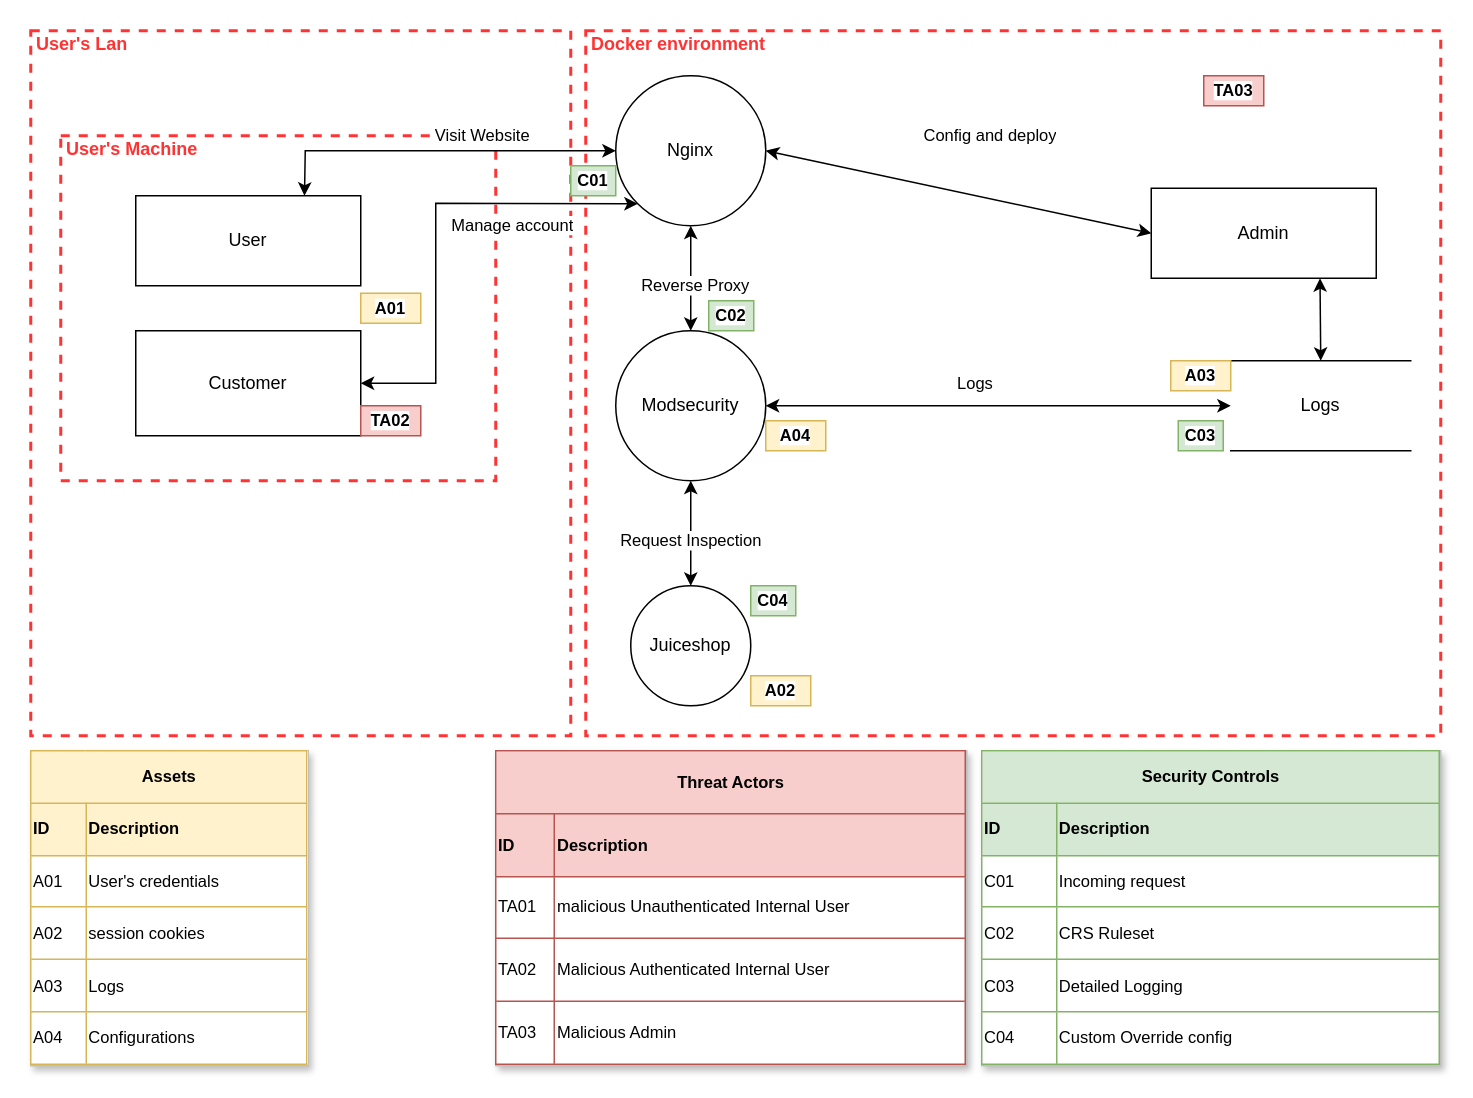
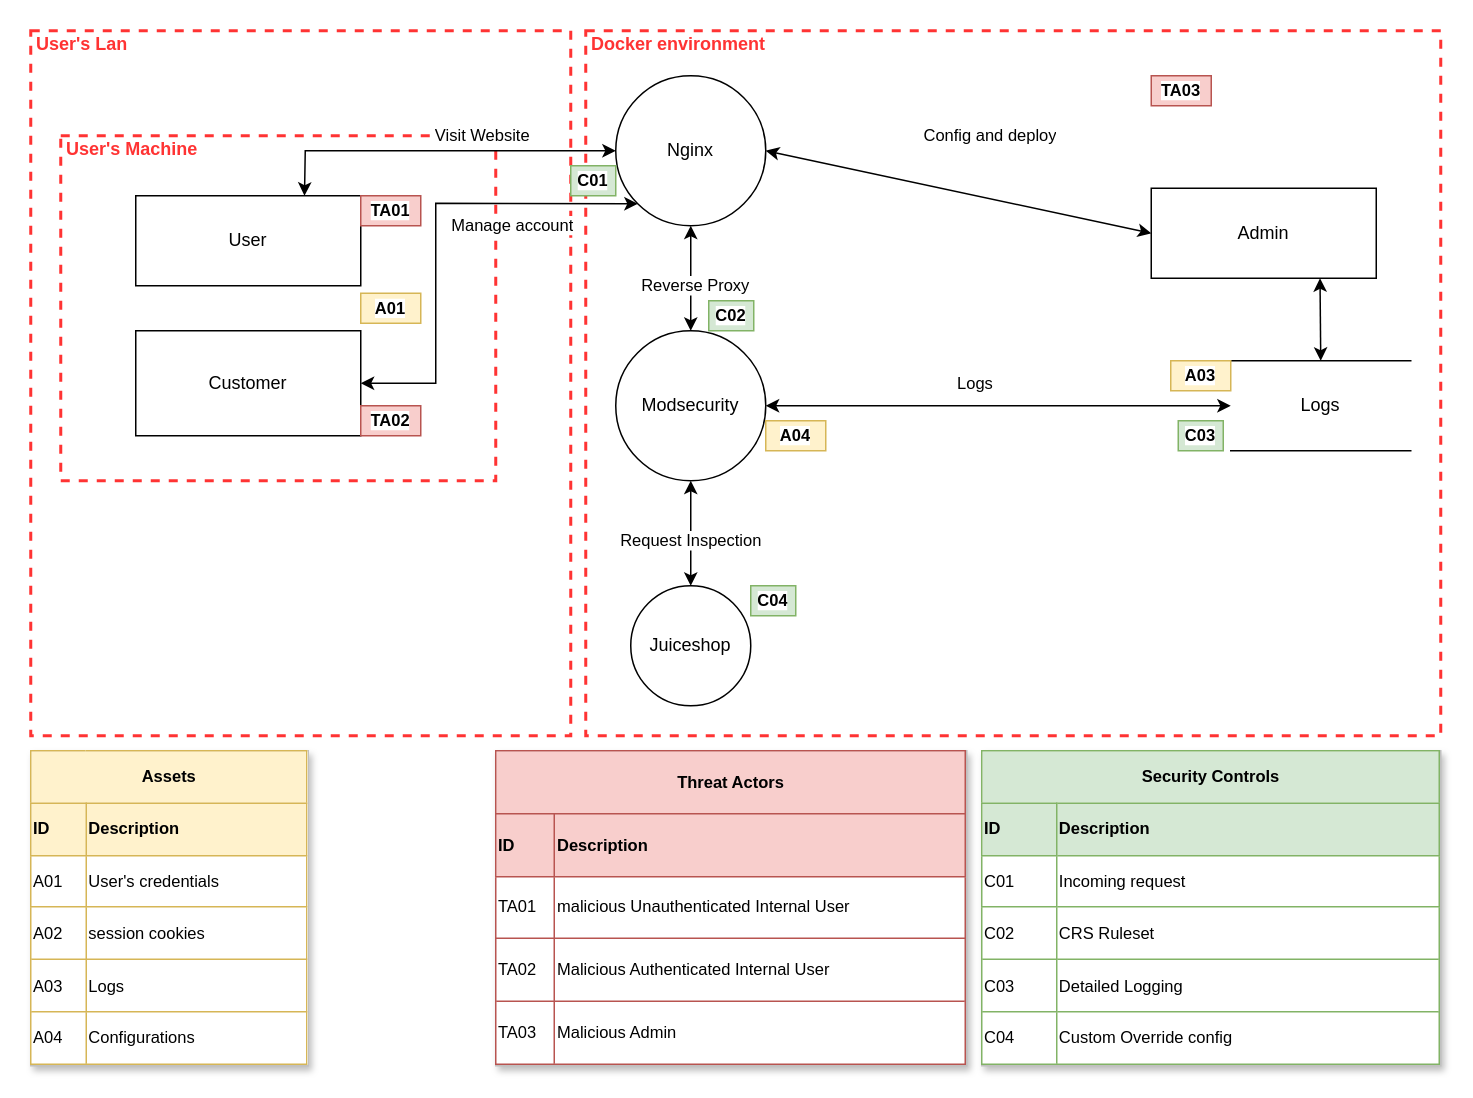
  <mxCell id="0" />
  <mxCell id="1" parent="0" />
  <mxCell id="2" value="Docker environment" style="html=1;fontColor=#FF3333;fontStyle=1;align=left;verticalAlign=top;spacing=0;labelBorderColor=none;fillColor=none;dashed=1;strokeWidth=2;strokeColor=#FF3333;spacingLeft=4;spacingTop=-3;" vertex="1" parent="1"><mxGeometry x="390" y="20" width="570" height="470" as="geometry" /></mxCell>
  <mxCell id="3" value="User's Lan" style="html=1;fontColor=#FF3333;fontStyle=1;align=left;verticalAlign=top;spacing=0;labelBorderColor=none;fillColor=none;dashed=1;strokeWidth=2;strokeColor=#FF3333;spacingLeft=4;spacingTop=-3;" vertex="1" parent="1"><mxGeometry x="20" y="20" width="360" height="470" as="geometry" /></mxCell>
  <mxCell id="4" value="User's Machine" style="html=1;fontColor=#FF3333;fontStyle=1;align=left;verticalAlign=top;spacing=0;labelBorderColor=none;fillColor=none;dashed=1;strokeWidth=2;strokeColor=#FF3333;spacingLeft=4;spacingTop=-3;" vertex="1" parent="1"><mxGeometry x="40" y="90" width="290" height="230" as="geometry" /></mxCell>
  <mxCell id="5" style="edgeStyle=none;shape=connector;rounded=0;orthogonalLoop=1;jettySize=auto;html=1;strokeColor=default;align=center;verticalAlign=middle;fontFamily=Helvetica;fontSize=11;fontColor=#FF3333;labelBackgroundColor=default;startArrow=classic;endArrow=classic;entryX=0;entryY=0.5;entryDx=0;entryDy=0;exitX=0.75;exitY=0;exitDx=0;exitDy=0;" edge="1" parent="1" source="7" target="13"><mxGeometry relative="1" as="geometry"><mxPoint x="450" y="140" as="targetPoint" /><Array as="points"><mxPoint x="203" y="100" /></Array></mxGeometry></mxCell>
  <mxCell id="6" style="edgeStyle=none;shape=connector;rounded=0;orthogonalLoop=1;jettySize=auto;html=1;exitX=1;exitY=0.5;exitDx=0;exitDy=0;entryX=0;entryY=1;entryDx=0;entryDy=0;strokeColor=default;align=center;verticalAlign=middle;fontFamily=Helvetica;fontSize=11;fontColor=#FF3333;labelBackgroundColor=default;startArrow=classic;endArrow=classic;" edge="1" parent="1" source="8" target="13"><mxGeometry relative="1" as="geometry"><Array as="points"><mxPoint x="290" y="255" /><mxPoint x="290" y="135" /></Array></mxGeometry></mxCell>
  <mxCell id="7" value="User" style="rounded=0;whiteSpace=wrap;html=1;" vertex="1" parent="1"><mxGeometry x="90" y="130" width="150" height="60" as="geometry" /></mxCell>
  <mxCell id="8" value="Customer" style="rounded=0;whiteSpace=wrap;html=1;" vertex="1" parent="1"><mxGeometry x="90" y="220" width="150" height="70" as="geometry" /></mxCell>
  <mxCell id="9" value="Juiceshop" style="ellipse;whiteSpace=wrap;html=1;aspect=fixed;" vertex="1" parent="1"><mxGeometry x="420" y="390" width="80" height="80" as="geometry" /></mxCell>
  <mxCell id="10" value="Logs" style="shape=partialRectangle;whiteSpace=wrap;html=1;left=0;right=0;fillColor=none;" vertex="1" parent="1"><mxGeometry x="820" y="240" width="120" height="60" as="geometry" /></mxCell>
  <mxCell id="11" style="edgeStyle=none;shape=connector;rounded=0;orthogonalLoop=1;jettySize=auto;html=1;exitX=0.5;exitY=1;exitDx=0;exitDy=0;entryX=0.5;entryY=0;entryDx=0;entryDy=0;strokeColor=default;align=center;verticalAlign=middle;fontFamily=Helvetica;fontSize=11;fontColor=#FF3333;labelBackgroundColor=default;startArrow=classic;endArrow=classic;" edge="1" parent="1" source="13" target="16"><mxGeometry relative="1" as="geometry" /></mxCell>
  <mxCell id="12" value="Reverse Proxy" style="edgeLabel;html=1;align=center;verticalAlign=middle;resizable=0;points=[];strokeColor=#b85450;fontFamily=Helvetica;fontSize=11;fontColor=#000000;labelBackgroundColor=default;fillColor=#f8cecc;gradientColor=none;" vertex="1" connectable="0" parent="11"><mxGeometry x="0.082" y="2" relative="1" as="geometry"><mxPoint y="1" as="offset" /></mxGeometry></mxCell>
  <mxCell id="13" value="Nginx" style="ellipse;whiteSpace=wrap;html=1;aspect=fixed;" vertex="1" parent="1"><mxGeometry x="410" y="50" width="100" height="100" as="geometry" /></mxCell>
  <mxCell id="14" style="edgeStyle=none;shape=connector;rounded=0;orthogonalLoop=1;jettySize=auto;html=1;exitX=0.5;exitY=1;exitDx=0;exitDy=0;entryX=0.5;entryY=0;entryDx=0;entryDy=0;strokeColor=default;align=center;verticalAlign=middle;fontFamily=Helvetica;fontSize=11;fontColor=#FF3333;labelBackgroundColor=default;startArrow=classic;endArrow=classic;" edge="1" parent="1" source="16" target="9"><mxGeometry relative="1" as="geometry" /></mxCell>
  <mxCell id="15" value="Request Inspection" style="edgeLabel;html=1;align=center;verticalAlign=middle;resizable=0;points=[];strokeColor=#b85450;fontFamily=Helvetica;fontSize=11;fontColor=#000000;labelBackgroundColor=default;fillColor=#f8cecc;gradientColor=none;" vertex="1" connectable="0" parent="14"><mxGeometry x="0.082" y="-1" relative="1" as="geometry"><mxPoint y="1" as="offset" /></mxGeometry></mxCell>
  <mxCell id="16" value="Modsecurity" style="ellipse;whiteSpace=wrap;html=1;aspect=fixed;" vertex="1" parent="1"><mxGeometry x="410" y="220" width="100" height="100" as="geometry" /></mxCell>
  <mxCell id="17" value="" style="endArrow=classic;startArrow=classic;html=1;fontColor=#FF3333;rounded=0;entryX=0;entryY=0.5;entryDx=0;entryDy=0;exitX=1;exitY=0.5;exitDx=0;exitDy=0;" edge="1" parent="1" source="16" target="10"><mxGeometry width="50" height="50" relative="1" as="geometry"><mxPoint x="220" y="280" as="sourcePoint" /><mxPoint x="270" y="230" as="targetPoint" /></mxGeometry></mxCell>
  <mxCell id="18" style="edgeStyle=none;shape=connector;rounded=0;orthogonalLoop=1;jettySize=auto;html=1;exitX=0;exitY=0.5;exitDx=0;exitDy=0;entryX=1;entryY=0.5;entryDx=0;entryDy=0;strokeColor=default;align=center;verticalAlign=middle;fontFamily=Helvetica;fontSize=11;fontColor=#FF3333;labelBackgroundColor=default;startArrow=classic;endArrow=classic;" edge="1" parent="1" source="20" target="13"><mxGeometry relative="1" as="geometry" /></mxCell>
  <mxCell id="19" style="edgeStyle=none;shape=connector;rounded=0;orthogonalLoop=1;jettySize=auto;html=1;exitX=0.75;exitY=1;exitDx=0;exitDy=0;entryX=0.5;entryY=0;entryDx=0;entryDy=0;strokeColor=default;align=center;verticalAlign=middle;fontFamily=Helvetica;fontSize=11;fontColor=#FF3333;labelBackgroundColor=default;startArrow=classic;endArrow=classic;" edge="1" parent="1" source="20" target="10"><mxGeometry relative="1" as="geometry" /></mxCell>
  <mxCell id="20" value="Admin" style="rounded=0;whiteSpace=wrap;html=1;" vertex="1" parent="1"><mxGeometry x="767" y="125" width="150" height="60" as="geometry" /></mxCell>
+ <mxCell id="21" value="&lt;b&gt;TA01&lt;/b&gt;" style="text;html=1;strokeColor=#b85450;fillColor=#f8cecc;align=center;verticalAlign=middle;whiteSpace=wrap;overflow=hidden;fontFamily=Helvetica;fontSize=11;fontColor=#000000;labelBackgroundColor=default;" vertex="1" parent="1"><mxGeometry x="240" y="130" width="40" height="20" as="geometry" /></mxCell>
  <mxCell id="22" value="&lt;b&gt;TA02&lt;/b&gt;" style="text;html=1;strokeColor=#b85450;fillColor=#f8cecc;align=center;verticalAlign=middle;whiteSpace=wrap;overflow=hidden;fontFamily=Helvetica;fontSize=11;fontColor=#000000;labelBackgroundColor=default;" vertex="1" parent="1"><mxGeometry x="240" y="270" width="40" height="20" as="geometry" /></mxCell>
  <mxCell id="23" value="&lt;b&gt;C02&lt;/b&gt;" style="text;html=1;strokeColor=#82b366;fillColor=#d5e8d4;align=center;verticalAlign=middle;whiteSpace=wrap;overflow=hidden;fontFamily=Helvetica;fontSize=11;fontColor=#000000;labelBackgroundColor=default;" vertex="1" parent="1"><mxGeometry x="472" y="200" width="30" height="20" as="geometry" /></mxCell>
  <mxCell id="24" value="&lt;b&gt;A03&lt;/b&gt;" style="text;html=1;strokeColor=#d6b656;fillColor=#fff2cc;align=center;verticalAlign=middle;whiteSpace=wrap;overflow=hidden;fontFamily=Helvetica;fontSize=11;fontColor=#000000;labelBackgroundColor=default;" vertex="1" parent="1"><mxGeometry x="780" y="240" width="40" height="20" as="geometry" /></mxCell>
- <mxCell id="25" value="&lt;b&gt;A02&lt;/b&gt;" style="text;html=1;strokeColor=#d6b656;fillColor=#fff2cc;align=center;verticalAlign=middle;whiteSpace=wrap;overflow=hidden;fontFamily=Helvetica;fontSize=11;fontColor=#000000;labelBackgroundColor=default;" vertex="1" parent="1"><mxGeometry x="500" y="450" width="40" height="20" as="geometry" /></mxCell>
  <mxCell id="26" value="&lt;b&gt;C04&lt;/b&gt;" style="text;html=1;strokeColor=#82b366;fillColor=#d5e8d4;align=center;verticalAlign=middle;whiteSpace=wrap;overflow=hidden;fontFamily=Helvetica;fontSize=11;fontColor=#000000;labelBackgroundColor=default;" vertex="1" parent="1"><mxGeometry x="500" y="390" width="30" height="20" as="geometry" /></mxCell>
  <mxCell id="27" value="&lt;b&gt;A01&lt;/b&gt;" style="text;html=1;strokeColor=#d6b656;fillColor=#fff2cc;align=center;verticalAlign=middle;whiteSpace=wrap;overflow=hidden;fontFamily=Helvetica;fontSize=11;fontColor=#000000;labelBackgroundColor=default;" vertex="1" parent="1"><mxGeometry x="240" y="195" width="40" height="20" as="geometry" /></mxCell>
  <mxCell id="28" value="&lt;table border=&quot;1&quot; width=&quot;100%&quot; style=&quot;width: 100% ; height: 100% ; border-collapse: collapse ; border: 1px solid #d6b656&quot;&gt;&lt;tbody&gt;&lt;tr style=&quot;background-color: #fff2cc ; color: #000000 ; border: 1px solid #d6b656&quot;&gt;&lt;th align=&quot;center&quot; colspan=&quot;2&quot;&gt;Assets&lt;/th&gt;&lt;/tr&gt;&lt;tr style=&quot;background-color: #fff2cc ; color: #000000 ; border: 1px solid #d6b656&quot;&gt;&lt;th align=&quot;left&quot; style=&quot;border: 1px solid #d6b656&quot;&gt;ID&lt;/th&gt;&lt;th align=&quot;left&quot; style=&quot;border: 1px solid #d6b656&quot;&gt;Description&lt;/th&gt;&lt;/tr&gt;&lt;tr&gt;&lt;td style=&quot;border: 1px solid #d6b656&quot;&gt;A01&lt;/td&gt;&lt;td style=&quot;border: 1px solid #d6b656&quot;&gt;User's credentials&lt;/td&gt;&lt;/tr&gt;&lt;tr&gt;&lt;td&gt;A02&lt;/td&gt;&lt;td&gt;session cookies&lt;/td&gt;&lt;/tr&gt;&lt;tr&gt;&lt;td&gt;A03&lt;/td&gt;&lt;td&gt;Logs&lt;/td&gt;&lt;/tr&gt;&lt;tr&gt;&lt;td&gt;A04&lt;/td&gt;&lt;td&gt;Configurations&lt;/td&gt;&lt;/tr&gt;&lt;/tbody&gt;&lt;/table&gt;" style="text;html=1;strokeColor=#c0c0c0;fillColor=#ffffff;overflow=fill;rounded=0;shadow=1;labelBackgroundColor=default;fontColor=#000000;align=left;fontFamily=Helvetica;fontSize=11;" vertex="1" parent="1"><mxGeometry x="20" y="500" width="185" height="210" as="geometry" /></mxCell>
  <mxCell id="29" value="&lt;table border=&quot;1&quot; width=&quot;100%&quot; style=&quot;width: 100% ; height: 100% ; border-collapse: collapse ; border: 1px solid #b85450&quot;&gt;&lt;tbody&gt;&lt;tr style=&quot;background-color: #f8cecc ; color: #000000 ; border: 1px solid #b85450&quot;&gt;&lt;th align=&quot;center&quot; colspan=&quot;2&quot;&gt;Threat Actors&lt;/th&gt;&lt;/tr&gt;&lt;tr style=&quot;background-color: #f8cecc ; color: #000000 ; border: 1px solid #b85450&quot;&gt;&lt;th align=&quot;left&quot; style=&quot;border: 1px solid #b85450&quot;&gt;ID&lt;/th&gt;&lt;th align=&quot;left&quot; style=&quot;border: 1px solid #b85450&quot;&gt;Description&lt;/th&gt;&lt;/tr&gt;&lt;tr&gt;&lt;td style=&quot;border: 1px solid #b85450&quot;&gt;TA01&lt;/td&gt;&lt;td style=&quot;border: 1px solid #b85450&quot;&gt;malicious Unauthenticated Internal User&lt;/td&gt;&lt;/tr&gt;&lt;tr&gt;&lt;td&gt;TA02&lt;/td&gt;&lt;td&gt;Malicious Authenticated Internal User&lt;/td&gt;&lt;/tr&gt;&lt;tr&gt;&lt;td&gt;TA03&lt;/td&gt;&lt;td&gt;Malicious Admin&lt;/td&gt;&lt;/tr&gt;&lt;/tbody&gt;&lt;/table&gt;" style="text;html=1;strokeColor=#c0c0c0;fillColor=#ffffff;overflow=fill;rounded=0;shadow=1;labelBackgroundColor=default;fontColor=#000000;align=left;fontFamily=Helvetica;fontSize=11;" vertex="1" parent="1"><mxGeometry x="330" y="500" width="314" height="210" as="geometry" /></mxCell>
  <mxCell id="30" value="&lt;table border=&quot;1&quot; width=&quot;100%&quot; style=&quot;width: 100% ; height: 100% ; border-collapse: collapse ; border: 1px solid #82b366&quot;&gt;&lt;tbody&gt;&lt;tr style=&quot;background-color: #d5e8d4 ; color: #000000 ; border: 1px solid #82b366&quot;&gt;&lt;th align=&quot;center&quot; colspan=&quot;2&quot;&gt;Security Controls&lt;/th&gt;&lt;/tr&gt;&lt;tr style=&quot;background-color: #d5e8d4 ; color: #000000 ; border: 1px solid #82b366&quot;&gt;&lt;th align=&quot;left&quot; style=&quot;border: 1px solid #82b366&quot;&gt;ID&lt;/th&gt;&lt;th align=&quot;left&quot; style=&quot;border: 1px solid #82b366&quot;&gt;Description&lt;/th&gt;&lt;/tr&gt;&lt;tr&gt;&lt;td style=&quot;border: 1px solid #82b366&quot;&gt;C01&lt;/td&gt;&lt;td style=&quot;border: 1px solid #82b366&quot;&gt;Incoming request&lt;/td&gt;&lt;/tr&gt;&lt;tr&gt;&lt;td&gt;C02&lt;/td&gt;&lt;td&gt;CRS Ruleset&lt;/td&gt;&lt;/tr&gt;&lt;tr&gt;&lt;td&gt;C03&lt;/td&gt;&lt;td&gt;Detailed Logging&lt;/td&gt;&lt;/tr&gt;&lt;tr&gt;&lt;td&gt;C04&lt;/td&gt;&lt;td&gt;Custom Override config&lt;/td&gt;&lt;/tr&gt;&lt;/tbody&gt;&lt;/table&gt;" style="text;html=1;strokeColor=#c0c0c0;fillColor=#ffffff;overflow=fill;rounded=0;shadow=1;labelBackgroundColor=default;fontColor=#000000;align=left;fontFamily=Helvetica;fontSize=11;" vertex="1" parent="1"><mxGeometry x="654" y="500" width="306" height="210" as="geometry" /></mxCell>
- <mxCell id="31" value="&lt;b&gt;TA03&lt;/b&gt;" style="text;html=1;strokeColor=#b85450;fillColor=#f8cecc;align=center;verticalAlign=middle;whiteSpace=wrap;overflow=hidden;fontFamily=Helvetica;fontSize=11;fontColor=#000000;labelBackgroundColor=default;" vertex="1" parent="1"><mxGeometry x="802" y="50" width="40" height="20" as="geometry" /></mxCell>
+ <mxCell id="31" value="&lt;b&gt;TA03&lt;/b&gt;" style="text;html=1;strokeColor=#b85450;fillColor=#f8cecc;align=center;verticalAlign=middle;whiteSpace=wrap;overflow=hidden;fontFamily=Helvetica;fontSize=11;fontColor=#000000;labelBackgroundColor=default;" vertex="1" parent="1"><mxGeometry x="767" y="50" width="40" height="20" as="geometry" /></mxCell>
  <mxCell id="32" value="&lt;b&gt;C03&lt;/b&gt;" style="text;html=1;strokeColor=#82b366;fillColor=#d5e8d4;align=center;verticalAlign=middle;whiteSpace=wrap;overflow=hidden;fontFamily=Helvetica;fontSize=11;fontColor=#000000;labelBackgroundColor=default;" vertex="1" parent="1"><mxGeometry x="785" y="280" width="30" height="20" as="geometry" /></mxCell>
  <mxCell id="33" value="&lt;b&gt;C01&lt;/b&gt;" style="text;html=1;strokeColor=#82b366;fillColor=#d5e8d4;align=center;verticalAlign=middle;whiteSpace=wrap;overflow=hidden;fontFamily=Helvetica;fontSize=11;fontColor=#000000;labelBackgroundColor=default;" vertex="1" parent="1"><mxGeometry x="380" y="110" width="30" height="20" as="geometry" /></mxCell>
  <mxCell id="34" value="Visit Website" style="text;html=1;strokeColor=none;fillColor=none;align=center;verticalAlign=middle;whiteSpace=wrap;overflow=hidden;fontFamily=Helvetica;fontSize=11;fontColor=#000000;labelBackgroundColor=default;" vertex="1" parent="1"><mxGeometry x="273" y="80" width="97" height="20" as="geometry" /></mxCell>
  <mxCell id="35" value="Manage account" style="text;html=1;strokeColor=none;fillColor=none;align=center;verticalAlign=middle;whiteSpace=wrap;overflow=hidden;fontFamily=Helvetica;fontSize=11;fontColor=#000000;labelBackgroundColor=default;" vertex="1" parent="1"><mxGeometry x="293" y="140" width="97" height="20" as="geometry" /></mxCell>
  <mxCell id="36" value="Logs" style="text;html=1;strokeColor=none;fillColor=none;align=center;verticalAlign=middle;whiteSpace=wrap;overflow=hidden;fontFamily=Helvetica;fontSize=11;fontColor=#000000;labelBackgroundColor=default;" vertex="1" parent="1"><mxGeometry x="610" y="245" width="80" height="20" as="geometry" /></mxCell>
  <mxCell id="37" value="Config and deploy" style="text;html=1;strokeColor=none;fillColor=none;align=center;verticalAlign=middle;whiteSpace=wrap;overflow=hidden;fontFamily=Helvetica;fontSize=11;fontColor=#000000;labelBackgroundColor=default;" vertex="1" parent="1"><mxGeometry x="600" y="80" width="120" height="20" as="geometry" /></mxCell>
  <mxCell id="38" value="&lt;b&gt;A04&lt;/b&gt;" style="text;html=1;strokeColor=#d6b656;fillColor=#fff2cc;align=center;verticalAlign=middle;whiteSpace=wrap;overflow=hidden;fontFamily=Helvetica;fontSize=11;fontColor=#000000;labelBackgroundColor=default;" vertex="1" parent="1"><mxGeometry x="510" y="280" width="40" height="20" as="geometry" /></mxCell>
